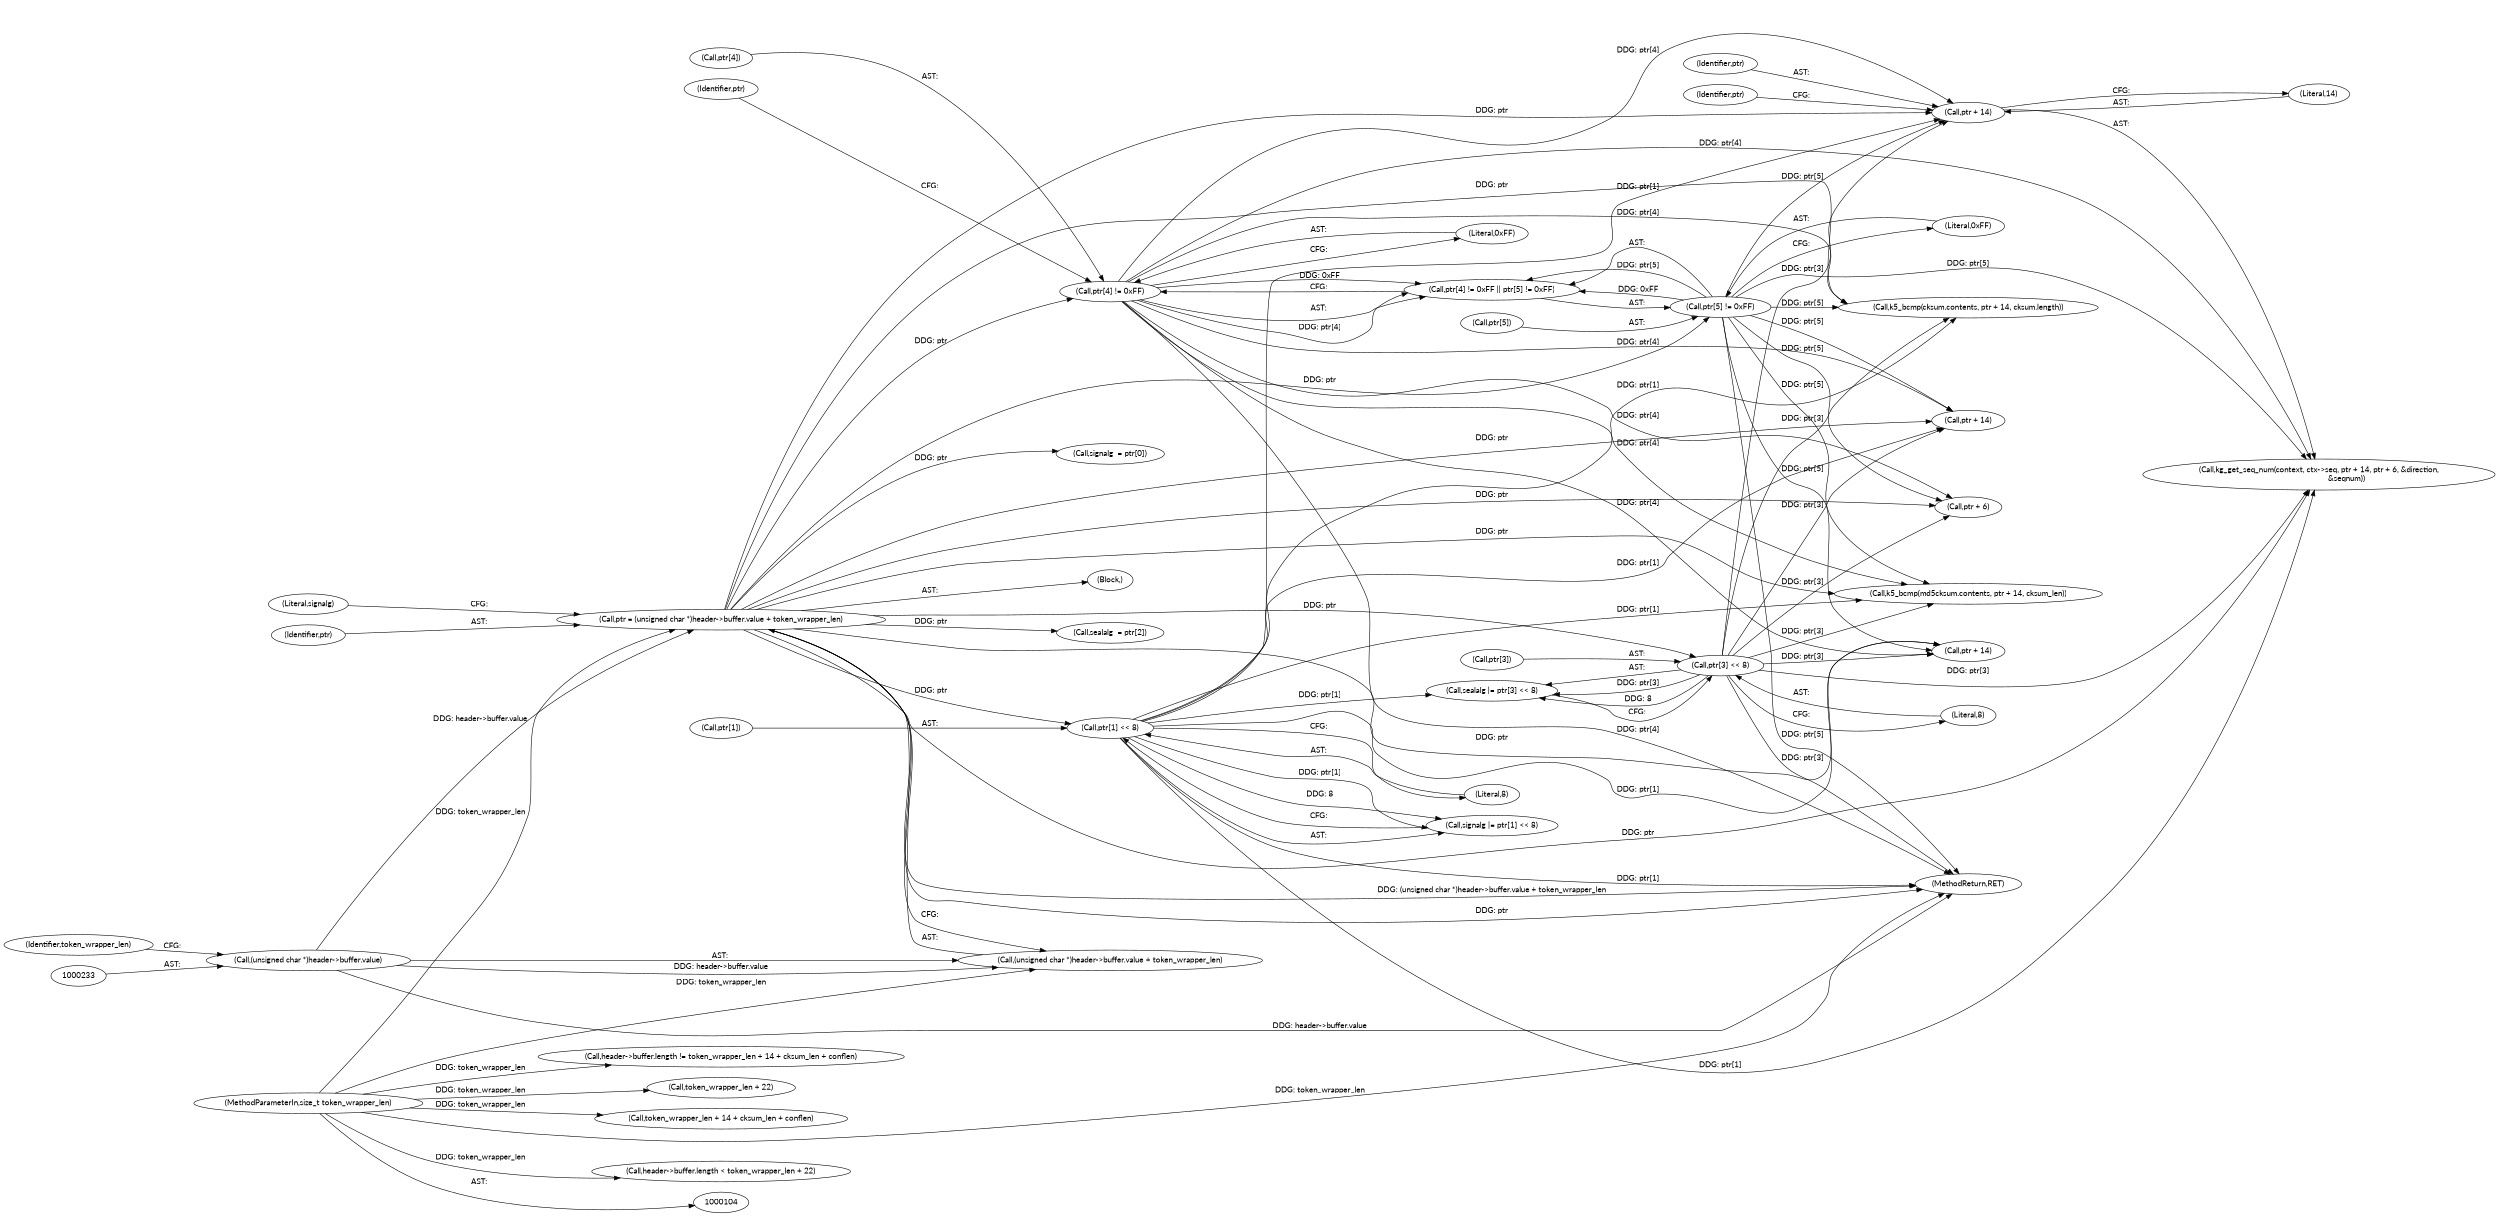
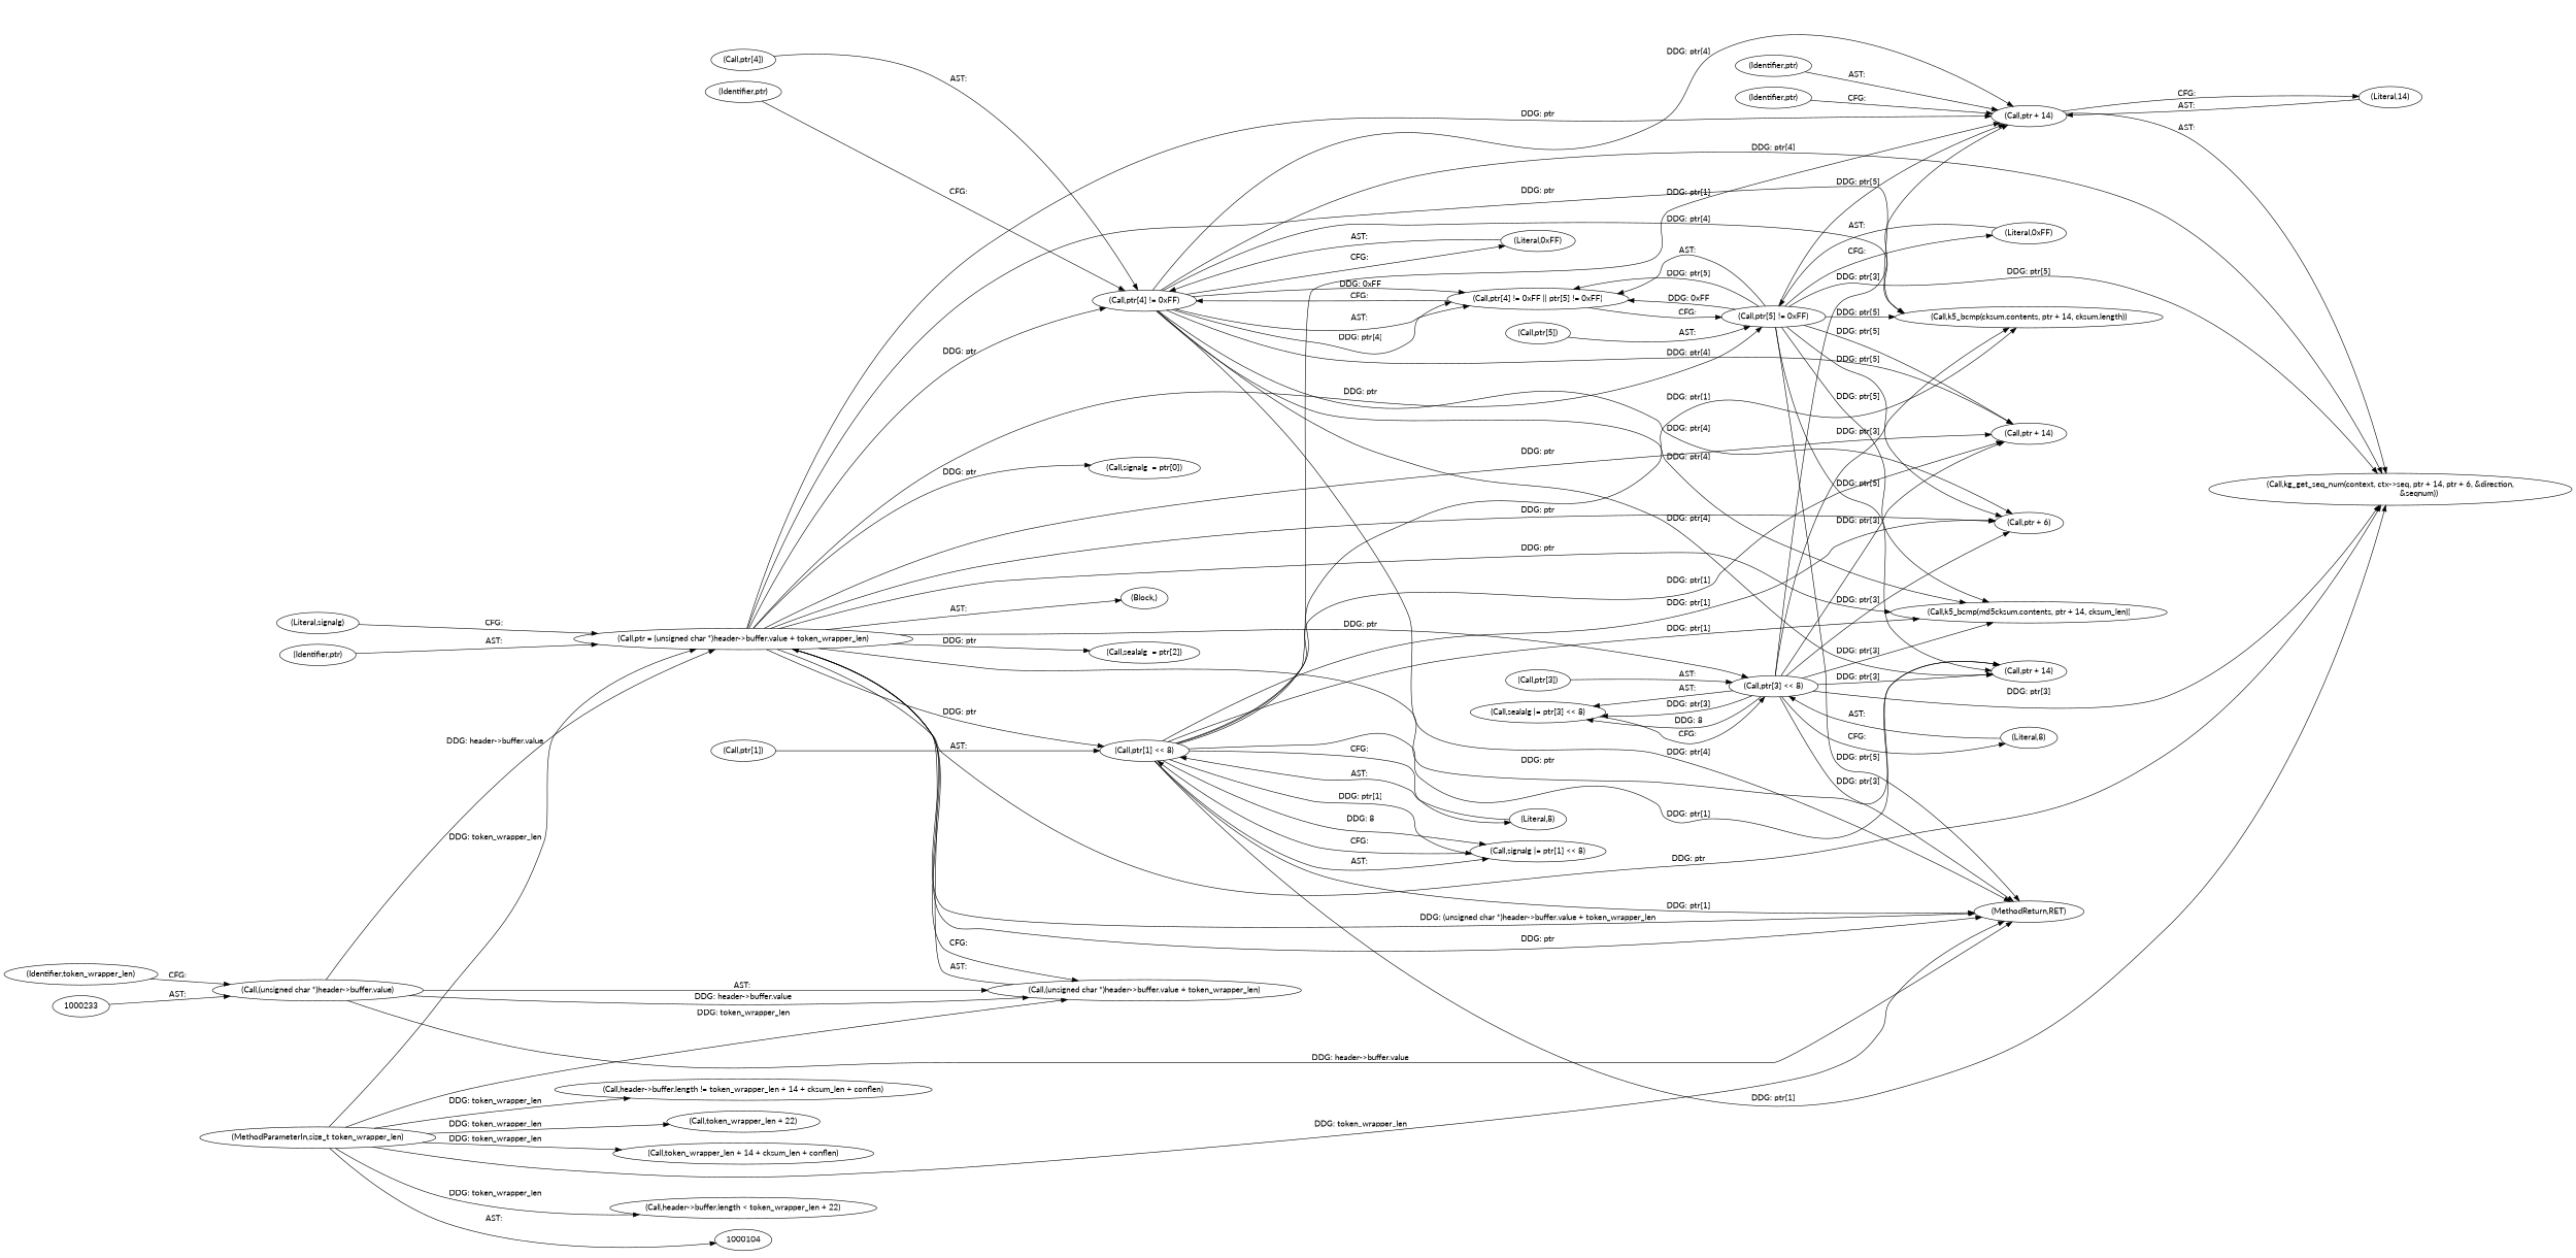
  digraph {
    fontname=Lato
    rankdir=LR
    node [fontname=Lato]
    edge [fontname=Lato]
    n1 [label="(Call,ptr + 14)"]
    n2 [label="(Literal,14)"]
    n3 [label="(Call,kg_get_seq_num(context, ctx->seq, ptr + 14, ptr + 6, &direction,\n                          &seqnum))"]
    n4 [label="(Call,ptr[1] << 8)"]
    n5 [label="(Call,k5_bcmp(md5cksum.contents, ptr + 14, cksum_len))"]
    n6 [label="(Literal,8)"]
    n7 [label="(Call,signalg |= ptr[1] << 8)"]
    n8 [label="(Call,ptr + 14)"]
    n9 [label="(MethodReturn,RET)"]
    n10 [label="(Call,k5_bcmp(cksum.contents, ptr + 14, cksum.length))"]
    n11 [label="(Call,ptr + 14)"]
    n12 [label="(Call,ptr + 6)"]
    n13 [label="(Call,ptr = (unsigned char *)header->buffer.value + token_wrapper_len)"]
    n14 [label="(Call,ptr[3] << 8)"]
    n15 [label="(Call,ptr[4] != 0xFF)"]
    n16 [label="(Call,ptr[5] != 0xFF)"]
    n17 [label="(Call,signalg  = ptr[0])"]
    n18 [label="(Block,)"]
    n19 [label="(Call,(unsigned char *)header->buffer.value + token_wrapper_len)"]
    n20 [label="(Call,sealalg  = ptr[2])"]
    n21 [label="(Call,sealalg |= ptr[3] << 8)"]
    n22 [label="(Literal,8)"]
    n23 [label="(Literal,0xFF)"]
    n24 [label="(Call,ptr[4] != 0xFF || ptr[5] != 0xFF)"]
    n25 [label="(Literal,0xFF)"]
    n26 [label="(Call,(unsigned char *)header->buffer.value)"]
    n27 [label="(MethodParameterIn,size_t token_wrapper_len)"]
    n28 [label="(Call,header->buffer.length != token_wrapper_len + 14 + cksum_len + conflen)"]
    n29 [label="(Call,token_wrapper_len + 22)"]
    n30 [label="(Call,token_wrapper_len + 14 + cksum_len + conflen)"]
    n31 [label="(Call,header->buffer.length < token_wrapper_len + 22)"]
    n32 [label=1000104]
    n33 [label="(Identifier,token_wrapper_len)"]
    n34 [label="(Identifier,ptr)"]
    n35 [label="(Identifier,ptr)"]
    n36 [label="(Identifier,ptr)"]
    n37 [label="(Call,ptr[5])"]
    n38 [label="(Call,ptr[4])"]
    n39 [label="(Call,ptr[1])"]
    n40 [label="(Literal,signalg)"]
    n41 [label="(Call,ptr[3])"]
    n42 [label="(Identifier,ptr)"]
    1000233
    n1 -> n2 [label="CFG: "]
    n1 -> n3 [label="AST: "]
    n2 -> n1 [label="AST: "]
    n4 -> n1 [label="DDG: ptr[1]"]
    n4 -> n3 [label="DDG: ptr[1]"]
    n4 -> n5 [label="DDG: ptr[1]"]
    n4 -> n6 [label="CFG: "]
    n4 -> n7 [label="AST: "]
    n4 -> n7 [label="DDG: ptr[1]"]
    n4 -> n7 [label="DDG: 8"]
    n4 -> n8 [label="DDG: ptr[1]"]
    n4 -> n9 [label="DDG: ptr[1]"]
    n4 -> n10 [label="DDG: ptr[1]"]
    n4 -> n11 [label="DDG: ptr[1]"]
-   n4 -> n21 [label="DDG: ptr[1]"]
+   n4 -> n12 [label="DDG: ptr[1]"]
    n6 -> n4 [label="AST: "]
    n7 -> n4 [label="CFG: "]
    n13 -> n1 [label="DDG: ptr"]
    n13 -> n3 [label="DDG: ptr"]
    n13 -> n4 [label="DDG: ptr"]
    n13 -> n5 [label="DDG: ptr"]
    n13 -> n8 [label="DDG: ptr"]
    n13 -> n9 [label="DDG: (unsigned char *)header->buffer.value + token_wrapper_len"]
    n13 -> n9 [label="DDG: ptr"]
    n13 -> n10 [label="DDG: ptr"]
    n13 -> n11 [label="DDG: ptr"]
    n13 -> n12 [label="DDG: ptr"]
    n13 -> n14 [label="DDG: ptr"]
    n13 -> n15 [label="DDG: ptr"]
    n13 -> n16 [label="DDG: ptr"]
    n13 -> n17 [label="DDG: ptr"]
    n13 -> n18 [label="AST: "]
    n13 -> n19 [label="CFG: "]
    n13 -> n20 [label="DDG: ptr"]
    n14 -> n1 [label="DDG: ptr[3]"]
    n14 -> n3 [label="DDG: ptr[3]"]
    n14 -> n5 [label="DDG: ptr[3]"]
    n14 -> n8 [label="DDG: ptr[3]"]
    n14 -> n9 [label="DDG: ptr[3]"]
    n14 -> n10 [label="DDG: ptr[3]"]
    n14 -> n11 [label="DDG: ptr[3]"]
    n14 -> n12 [label="DDG: ptr[3]"]
    n14 -> n21 [label="AST: "]
    n14 -> n21 [label="DDG: ptr[3]"]
    n14 -> n21 [label="DDG: 8"]
    n14 -> n22 [label="CFG: "]
    n15 -> n1 [label="DDG: ptr[4]"]
    n15 -> n3 [label="DDG: ptr[4]"]
    n15 -> n5 [label="DDG: ptr[4]"]
    n15 -> n8 [label="DDG: ptr[4]"]
    n15 -> n9 [label="DDG: ptr[4]"]
    n15 -> n10 [label="DDG: ptr[4]"]
    n15 -> n11 [label="DDG: ptr[4]"]
    n15 -> n12 [label="DDG: ptr[4]"]
    n15 -> n23 [label="CFG: "]
    n15 -> n24 [label="AST: "]
    n15 -> n24 [label="DDG: ptr[4]"]
    n15 -> n24 [label="DDG: 0xFF"]
    n16 -> n1 [label="DDG: ptr[5]"]
    n16 -> n3 [label="DDG: ptr[5]"]
    n16 -> n5 [label="DDG: ptr[5]"]
    n16 -> n8 [label="DDG: ptr[5]"]
    n16 -> n9 [label="DDG: ptr[5]"]
    n16 -> n10 [label="DDG: ptr[5]"]
    n16 -> n11 [label="DDG: ptr[5]"]
    n16 -> n12 [label="DDG: ptr[5]"]
    n16 -> n24 [label="AST: "]
    n16 -> n24 [label="DDG: ptr[5]"]
    n16 -> n24 [label="DDG: 0xFF"]
    n16 -> n25 [label="CFG: "]
    n19 -> n13 [label="AST: "]
    n21 -> n14 [label="CFG: "]
    n22 -> n14 [label="AST: "]
    n23 -> n15 [label="AST: "]
    n24 -> n15 [label="CFG: "]
-   n24 -> n16 [label="AST: "]
+   n24 -> n16 [label="CFG: "]
    n25 -> n16 [label="AST: "]
    n26 -> n9 [label="DDG: header->buffer.value"]
    n26 -> n13 [label="DDG: header->buffer.value"]
    n26 -> n19 [label="AST: "]
    n26 -> n19 [label="DDG: header->buffer.value"]
    n27 -> n9 [label="DDG: token_wrapper_len"]
    n27 -> n13 [label="DDG: token_wrapper_len"]
    n27 -> n19 [label="DDG: token_wrapper_len"]
    n27 -> n28 [label="DDG: token_wrapper_len"]
    n27 -> n29 [label="DDG: token_wrapper_len"]
    n27 -> n30 [label="DDG: token_wrapper_len"]
    n27 -> n31 [label="DDG: token_wrapper_len"]
    n27 -> n32 [label="AST: "]
    n33 -> n26 [label="CFG: "]
    n34 -> n15 [label="CFG: "]
    n35 -> n1 [label="AST: "]
    n36 -> n1 [label="CFG: "]
    n37 -> n16 [label="AST: "]
    n38 -> n15 [label="AST: "]
    n39 -> n4 [label="AST: "]
    n40 -> n13 [label="CFG: "]
    n41 -> n14 [label="AST: "]
    n42 -> n13 [label="AST: "]
    1000233 -> n26 [label="AST: "]
  }
